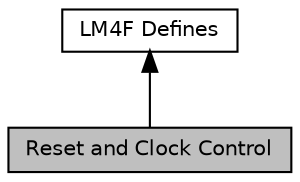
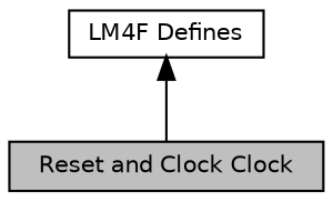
  digraph {
    rankdir=TB
    node [color=black fontname=Helvetica fontsize=10 shape=record style=filled]
-   n1 [fillcolor=grey75 fontcolor=black height=0.2 label="Reset and Clock Control" width=0.4]
+   n1 [fillcolor=grey75 fontcolor=black height=0.2 label="Reset and Clock Clock" width=0.4]
    n2 [fillcolor=white height=0.2 label="LM4F Defines" width=0.4]
    n2 -> n1 [dir=back fontname=Helvetica fontsize=10 labelfontname=Helvetica labelfontsize=10 shape=plaintext style=solid]
  }
